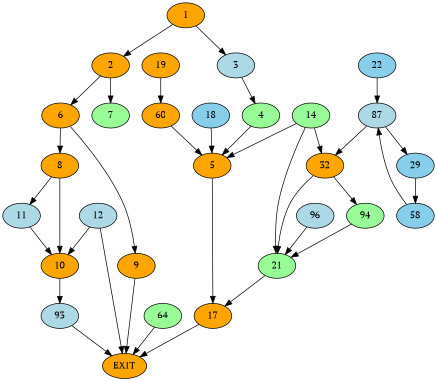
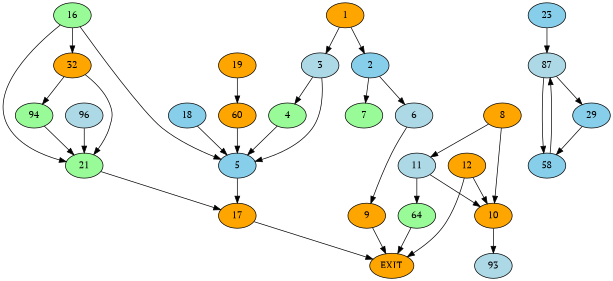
  digraph {
    fontname="PT Serif"
    node [fillcolor=orange fontname="PT Serif" style=filled]
    edge [fontname="PT Serif"]
    1
-   2
+   2 [fillcolor=skyblue]
    3 [fillcolor=lightblue]
    n4 [label=EXIT]
-   6
+   6 [fillcolor=lightblue]
    7 [fillcolor=palegreen]
    4 [fillcolor=palegreen]
-   5
+   5 [fillcolor=skyblue]
    8
    9
    17
-   16 [fillcolor=palegreen label=14]
+   16 [fillcolor=palegreen]
    21 [fillcolor=palegreen]
    n14 [label=32]
    10
    11 [fillcolor=lightblue]
    n17 [fillcolor=lightblue label=93]
    n18 [fillcolor=palegreen label=64]
-   12 [fillcolor=lightblue]
+   12
    18 [fillcolor=skyblue]
    19
    n22 [label=60]
    n23 [fillcolor=palegreen label=94]
-   23 [fillcolor=skyblue label=22]
+   23 [fillcolor=skyblue]
    n25 [fillcolor=lightblue label=87]
    n26 [fillcolor=skyblue label=58]
    29 [fillcolor=skyblue]
    n28 [fillcolor=lightblue label=96]
    1 -> 2
    1 -> 3
    2 -> 6
    2 -> 7
    3 -> 4
-   6 -> 8
+   3 -> 5
    6 -> 9
    4 -> 5
    5 -> 17
    8 -> 10
    8 -> 11
    9 -> n4
    17 -> n4
    16 -> 5
    16 -> 21
    16 -> n14
    21 -> 17
    n14 -> 21
    n14 -> n23
    10 -> n17
    11 -> 10
-   n17 -> n4
+   11 -> n18
    n18 -> n4
    12 -> n4
    12 -> 10
    18 -> 5
    19 -> n22
    n22 -> 5
    n23 -> 21
    23 -> n25
-   n25 -> n14
+   n25 -> n26
    n25 -> 29
    n26 -> n25
    29 -> n26
    n28 -> 21
  }
